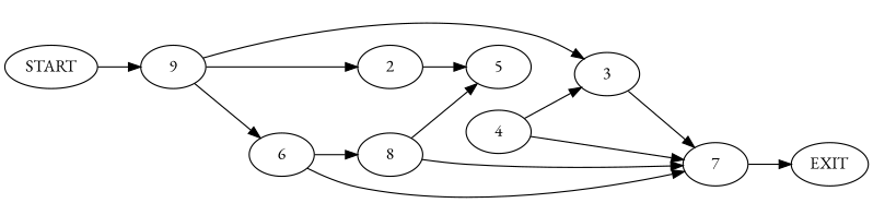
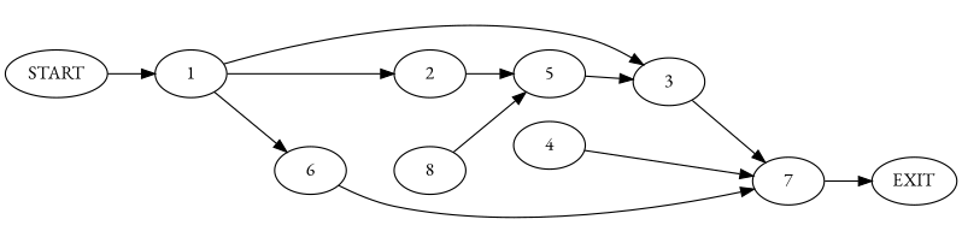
  digraph {
    fontname="EB Garamond"
    rankdir=LR
    node [fontname="EB Garamond"]
    edge [fontname="EB Garamond"]
    n1 [label=START]
-   1 [label=9]
+   1
    2
    3
    6
    n6 [label=EXIT]
    5
    7
    4
    8
    n1 -> 1
    1 -> 2
    1 -> 3
    1 -> 6
    2 -> 5
    3 -> 7
    6 -> 7
-   6 -> 8
-   4 -> 3
+   5 -> 3
    7 -> n6
    4 -> 7
    8 -> 5
-   8 -> 7
  }
